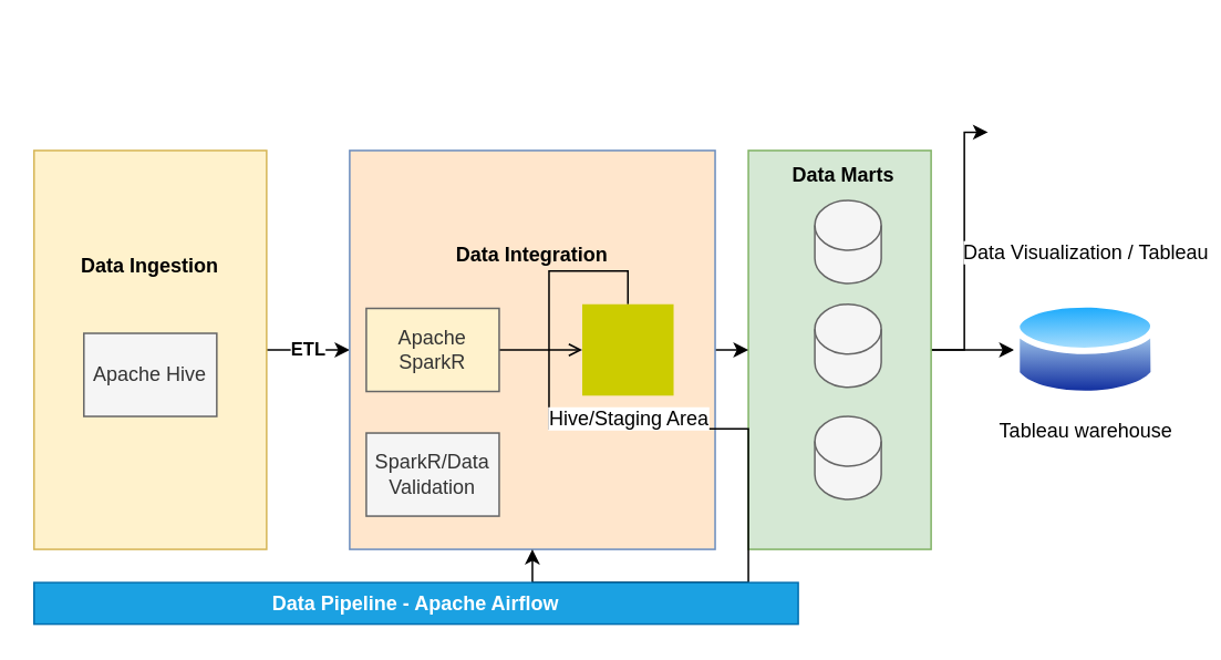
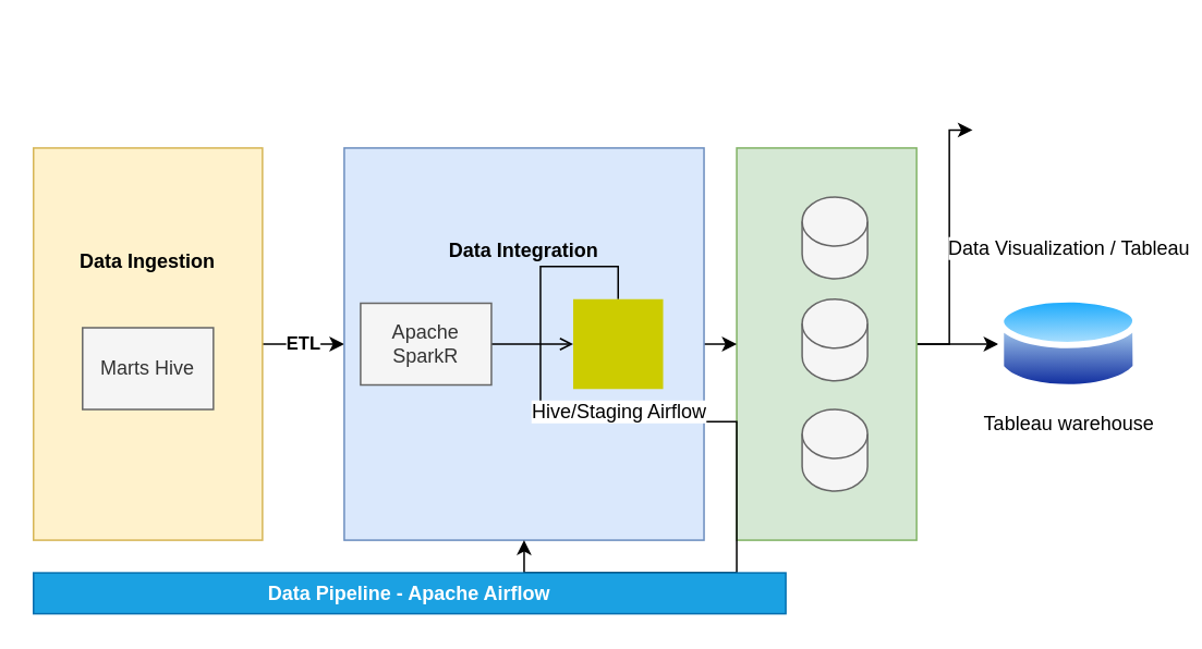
  <mxCell id="0" />
  <mxCell id="1" parent="0" />
  <mxCell id="2" value="" style="edgeStyle=orthogonalEdgeStyle;rounded=0;orthogonalLoop=1;jettySize=auto;html=1;" edge="1" parent="1" source="4" target="19"><mxGeometry relative="1" as="geometry" /></mxCell>
  <mxCell id="3" style="edgeStyle=orthogonalEdgeStyle;rounded=0;orthogonalLoop=1;jettySize=auto;html=1;entryX=0;entryY=0.5;entryDx=0;entryDy=0;" edge="1" parent="1" source="4" target="21"><mxGeometry relative="1" as="geometry" /></mxCell>
  <mxCell id="4" value="" style="rounded=0;whiteSpace=wrap;html=1;fillColor=#d5e8d4;strokeColor=#82b366;" vertex="1" parent="1"><mxGeometry x="450" y="90" width="110" height="240" as="geometry" /></mxCell>
  <mxCell id="5" value="&lt;b&gt;ETL&lt;/b&gt;" style="edgeStyle=orthogonalEdgeStyle;rounded=0;orthogonalLoop=1;jettySize=auto;html=1;" edge="1" parent="1" source="6" target="8"><mxGeometry relative="1" as="geometry" /></mxCell>
  <mxCell id="6" value="&lt;b&gt;Data Ingestion&lt;br&gt;&lt;/b&gt;&lt;br&gt;&lt;br&gt;&lt;br&gt;&lt;br&gt;&lt;br&gt;&lt;br&gt;&lt;br&gt;" style="rounded=0;whiteSpace=wrap;html=1;fillColor=#fff2cc;strokeColor=#d6b656;" vertex="1" parent="1"><mxGeometry x="20" y="90" width="140" height="240" as="geometry" /></mxCell>
  <mxCell id="7" style="edgeStyle=orthogonalEdgeStyle;rounded=0;orthogonalLoop=1;jettySize=auto;html=1;exitX=1;exitY=0.5;exitDx=0;exitDy=0;entryX=0;entryY=0.5;entryDx=0;entryDy=0;" edge="1" parent="1" source="8" target="4"><mxGeometry relative="1" as="geometry" /></mxCell>
- <mxCell id="8" value="&lt;b&gt;Data Integration&lt;br&gt;&lt;br&gt;&lt;br&gt;&lt;br&gt;&lt;br&gt;&lt;br&gt;&lt;br&gt;&lt;br&gt;&lt;br&gt;&lt;/b&gt;" style="rounded=0;whiteSpace=wrap;html=1;fillColor=#ffe6cc;strokeColor=#6c8ebf;" vertex="1" parent="1"><mxGeometry x="210" y="90" width="220" height="240" as="geometry" /></mxCell>
- <mxCell id="9" value="Apache Hive" style="rounded=0;whiteSpace=wrap;html=1;fillColor=#f5f5f5;fontColor=#333333;strokeColor=#666666;" vertex="1" parent="1"><mxGeometry x="50" y="200" width="80" height="50" as="geometry" /></mxCell>
+ <mxCell id="8" value="&lt;b&gt;Data Integration&lt;br&gt;&lt;br&gt;&lt;br&gt;&lt;br&gt;&lt;br&gt;&lt;br&gt;&lt;br&gt;&lt;br&gt;&lt;br&gt;&lt;/b&gt;" style="rounded=0;whiteSpace=wrap;html=1;fillColor=#dae8fc;strokeColor=#6c8ebf;" vertex="1" parent="1"><mxGeometry x="210" y="90" width="220" height="240" as="geometry" /></mxCell>
+ <mxCell id="9" value="Marts Hive" style="rounded=0;whiteSpace=wrap;html=1;fillColor=#f5f5f5;fontColor=#333333;strokeColor=#666666;" vertex="1" parent="1"><mxGeometry x="50" y="200" width="80" height="50" as="geometry" /></mxCell>
  <mxCell id="10" value="" style="edgeStyle=orthogonalEdgeStyle;rounded=0;orthogonalLoop=1;jettySize=auto;html=1;endArrow=open;" edge="1" parent="1" source="11" target="13"><mxGeometry relative="1" as="geometry" /></mxCell>
- <mxCell id="11" value="Apache SparkR" style="rounded=0;whiteSpace=wrap;html=1;fillColor=#fff2cc;fontColor=#333333;strokeColor=#666666;" vertex="1" parent="1"><mxGeometry x="220" y="185" width="80" height="50" as="geometry" /></mxCell>
+ <mxCell id="11" value="Apache SparkR" style="rounded=0;whiteSpace=wrap;html=1;fillColor=#f5f5f5;fontColor=#333333;strokeColor=#666666;" vertex="1" parent="1"><mxGeometry x="220" y="185" width="80" height="50" as="geometry" /></mxCell>
  <mxCell id="12" style="edgeStyle=orthogonalEdgeStyle;rounded=0;orthogonalLoop=1;jettySize=auto;html=1;" edge="1" parent="1" source="13" target="8"><mxGeometry relative="1" as="geometry" /></mxCell>
- <mxCell id="13" value="Hive/Staging Area" style="shape=image;html=1;verticalAlign=top;verticalLabelPosition=bottom;labelBackgroundColor=#ffffff;imageAspect=0;aspect=fixed;image=https://cdn4.iconfinder.com/data/icons/social-media-and-logos-12/32/Logo_Evernote_elephant-128.png;imageBackground=#CCCC00;" vertex="1" parent="1"><mxGeometry x="350" y="182.5" width="55" height="55" as="geometry" /></mxCell>
- <mxCell id="14" value="SparkR/Data Validation" style="rounded=0;whiteSpace=wrap;html=1;fillColor=#f5f5f5;fontColor=#333333;strokeColor=#666666;" vertex="1" parent="1"><mxGeometry x="220" y="260" width="80" height="50" as="geometry" /></mxCell>
+ <mxCell id="13" value="Hive/Staging Airflow" style="shape=image;html=1;verticalAlign=top;verticalLabelPosition=bottom;labelBackgroundColor=#ffffff;imageAspect=0;aspect=fixed;image=https://cdn4.iconfinder.com/data/icons/social-media-and-logos-12/32/Logo_Evernote_elephant-128.png;imageBackground=#CCCC00;" vertex="1" parent="1"><mxGeometry x="350" y="182.5" width="55" height="55" as="geometry" /></mxCell>
  <mxCell id="15" value="" style="shape=cylinder3;whiteSpace=wrap;html=1;boundedLbl=1;backgroundOutline=1;size=15;fillColor=#f5f5f5;fontColor=#333333;strokeColor=#666666;" vertex="1" parent="1"><mxGeometry x="490" y="250" width="40" height="50" as="geometry" /></mxCell>
  <mxCell id="16" value="" style="shape=cylinder3;whiteSpace=wrap;html=1;boundedLbl=1;backgroundOutline=1;size=15;fillColor=#f5f5f5;fontColor=#333333;strokeColor=#666666;" vertex="1" parent="1"><mxGeometry x="490" y="182.5" width="40" height="50" as="geometry" /></mxCell>
  <mxCell id="17" value="" style="shape=cylinder3;whiteSpace=wrap;html=1;boundedLbl=1;backgroundOutline=1;size=15;fillColor=#f5f5f5;fontColor=#333333;strokeColor=#666666;" vertex="1" parent="1"><mxGeometry x="490" y="120" width="40" height="50" as="geometry" /></mxCell>
- <mxCell id="18" value="&lt;b&gt;Data Marts&lt;/b&gt;" style="text;html=1;strokeColor=none;fillColor=none;align=center;verticalAlign=middle;whiteSpace=wrap;rounded=0;" vertex="1" parent="1"><mxGeometry x="475" y="90" width="65" height="30" as="geometry" /></mxCell>
  <mxCell id="19" value="Tableau warehouse" style="aspect=fixed;perimeter=ellipsePerimeter;html=1;align=center;shadow=0;dashed=0;spacingTop=3;image;image=img/lib/active_directory/database.svg;" vertex="1" parent="1"><mxGeometry x="610" y="178" width="86.49" height="64" as="geometry" /></mxCell>
  <mxCell id="20" value="&lt;b&gt;Data Pipeline - Apache Airflow&lt;/b&gt;" style="rounded=0;whiteSpace=wrap;html=1;fillColor=#1ba1e2;fontColor=#ffffff;strokeColor=#006EAF;" vertex="1" parent="1"><mxGeometry x="20" y="350" width="460" height="25" as="geometry" /></mxCell>
  <mxCell id="21" value="Data Visualization / Tableau" style="shape=image;html=1;verticalAlign=top;verticalLabelPosition=bottom;labelBackgroundColor=#ffffff;imageAspect=0;aspect=fixed;image=https://cdn4.iconfinder.com/data/icons/iphone-calculator-shopping-report/128/barChart.png" vertex="1" parent="1"><mxGeometry x="594.24" y="20" width="118" height="118" as="geometry" /></mxCell>
